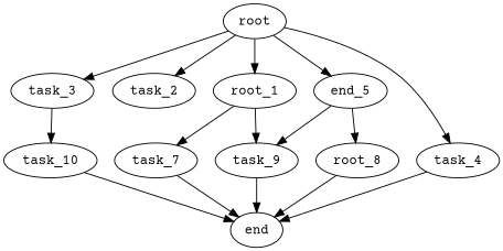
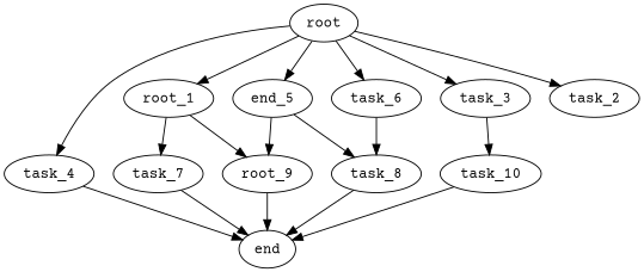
  digraph {
    fontname="Courier Prime"
    node [fontname="Courier Prime"]
    edge [fontname="Courier Prime"]
    n1 [label=root_1]
    root
    task_2
    task_3
    task_4
    n6 [label=end_5]
+   task_6
    task_7
-   task_9
+   task_9 [label=root_9]
    task_10
    end
-   task_8 [label=root_8]
+   task_8
    n1 -> task_7
    n1 -> task_9
    root -> n1
    root -> task_2
    root -> task_3
    root -> task_4
    root -> n6
+   root -> task_6
    task_3 -> task_10
    task_4 -> end
    n6 -> task_9
    n6 -> task_8
+   task_6 -> task_8
    task_7 -> end
    task_9 -> end
    task_10 -> end
    task_8 -> end
  }
